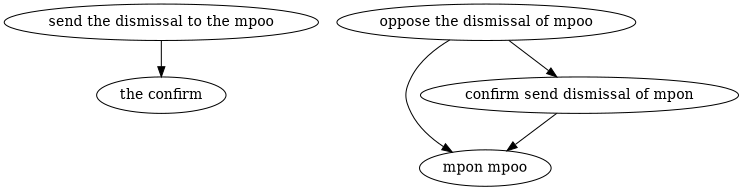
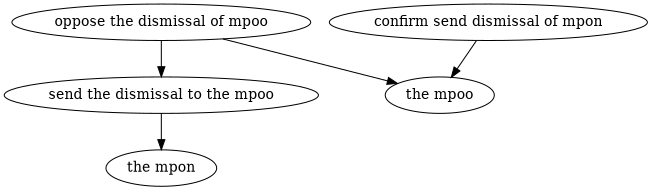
  strict digraph {
    edge [attrs="{'type': 'actor performer', 'label': 'actor performer'}"]
    "send the dismissal to the mpoo" [attrs="{'type': 'Activity', 'label': 'send the dismissal to the mpoo'}"]
-   "the mpon" [attrs="{'type': 'Actor', 'label': 'the mpon'}" label="the confirm"]
+   "the mpon" [attrs="{'type': 'Actor', 'label': 'the mpon'}"]
    n3 [attrs="{'type': 'Activity', 'label': 'oppose the dismissal of mpon'}" label="oppose the dismissal of mpoo"]
-   "the mpoo" [attrs="{'type': 'Actor', 'label': 'the mpoo'}" label="mpon mpoo"]
+   "the mpoo" [attrs="{'type': 'Actor', 'label': 'the mpoo'}"]
    n5 [attrs="{'type': 'Activity', 'label': 'confirm the dismissal of mpon'}" label="confirm send dismissal of mpon"]
    "send the dismissal to the mpoo" -> "the mpon"
    n3 -> "the mpoo"
-   n3 -> n5 [attrs="{'type': 'flow', 'label': 'flow'}"]
+   n3 -> "send the dismissal to the mpoo" [attrs="{'type': 'flow', 'label': 'flow'}"]
    n5 -> "the mpoo"
  }
